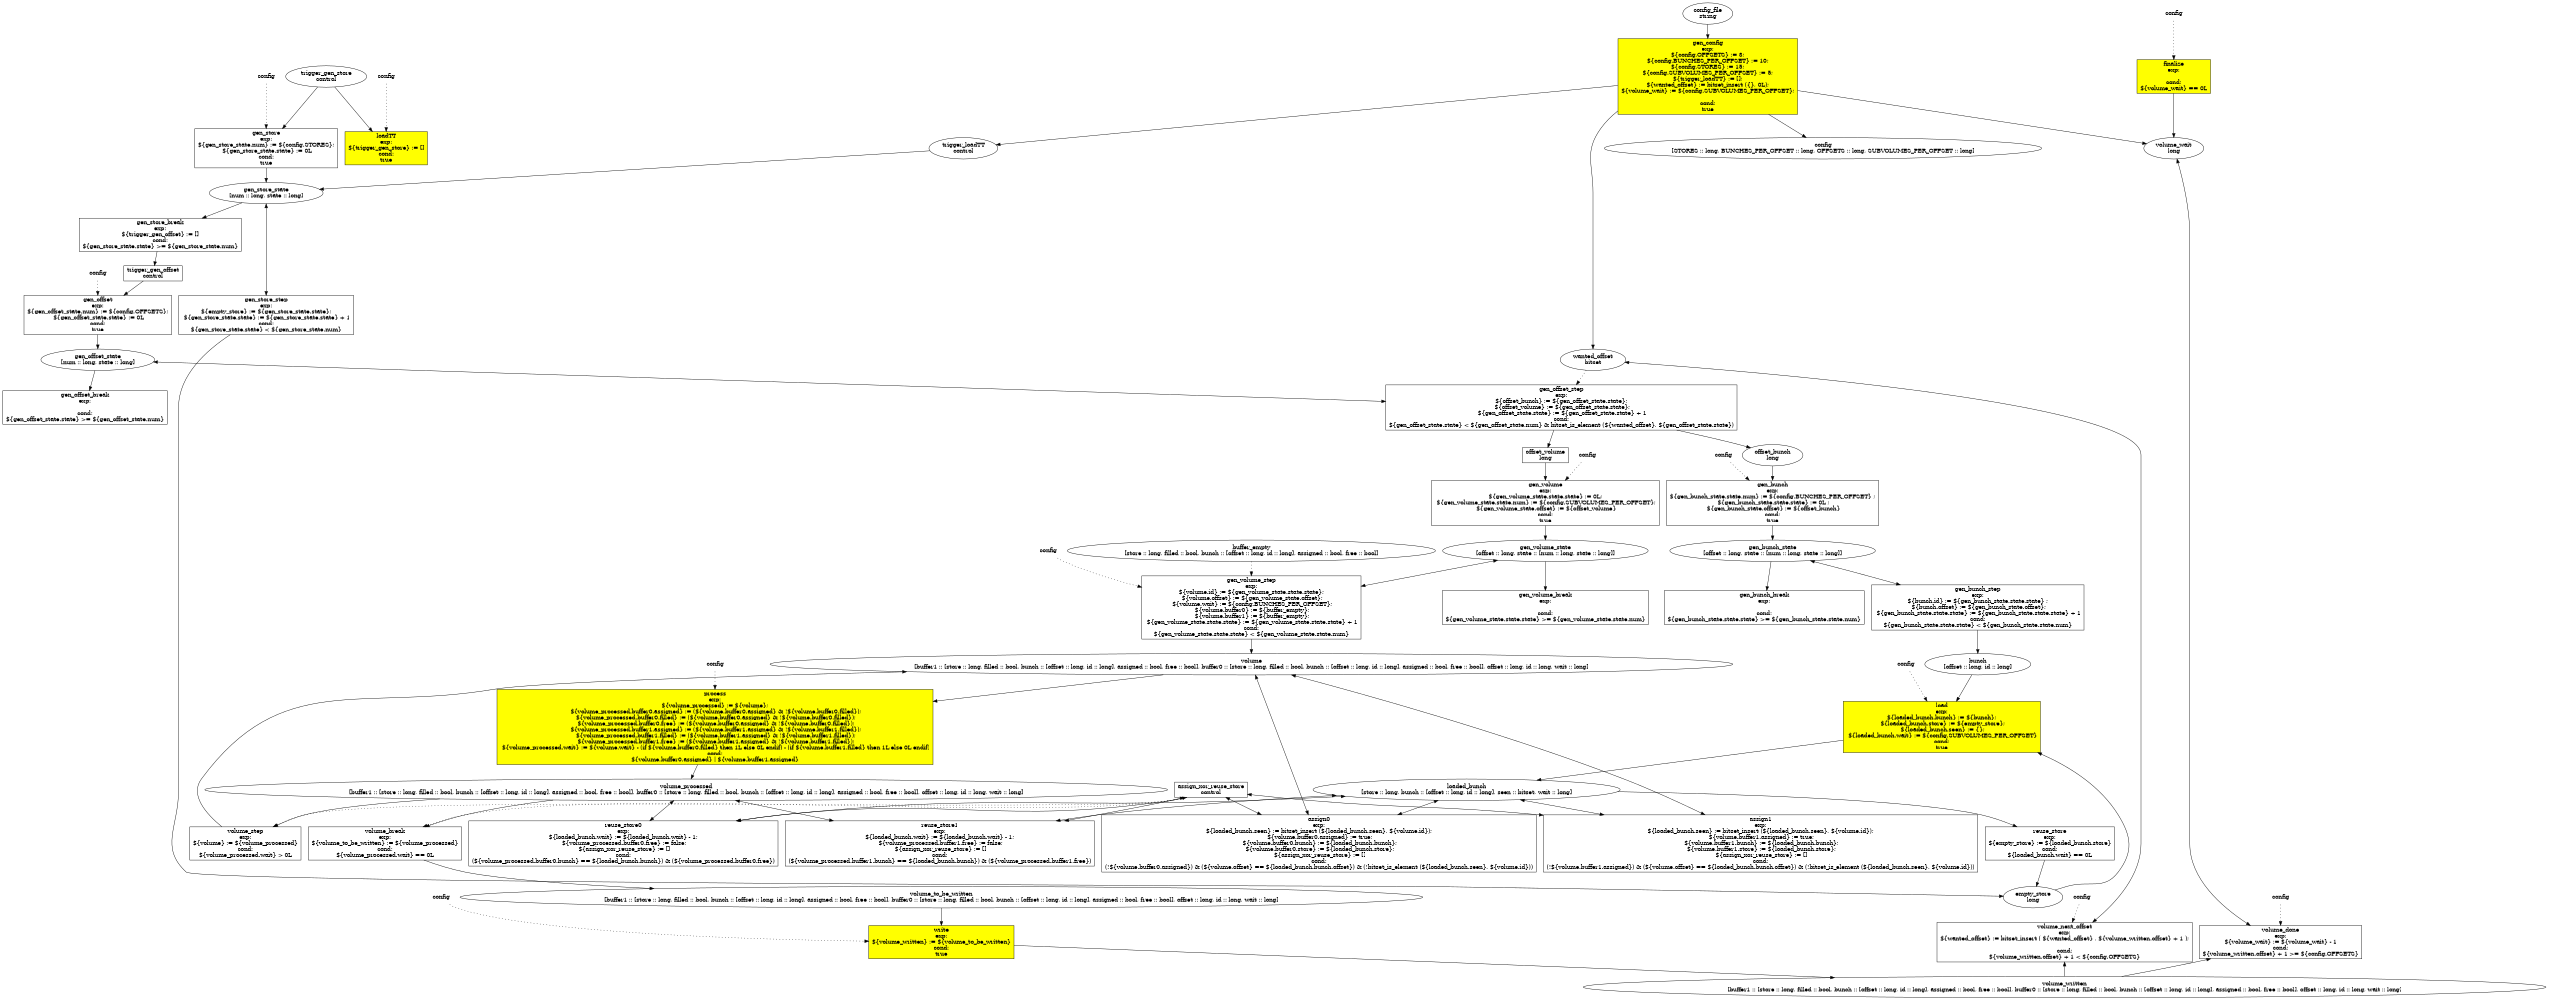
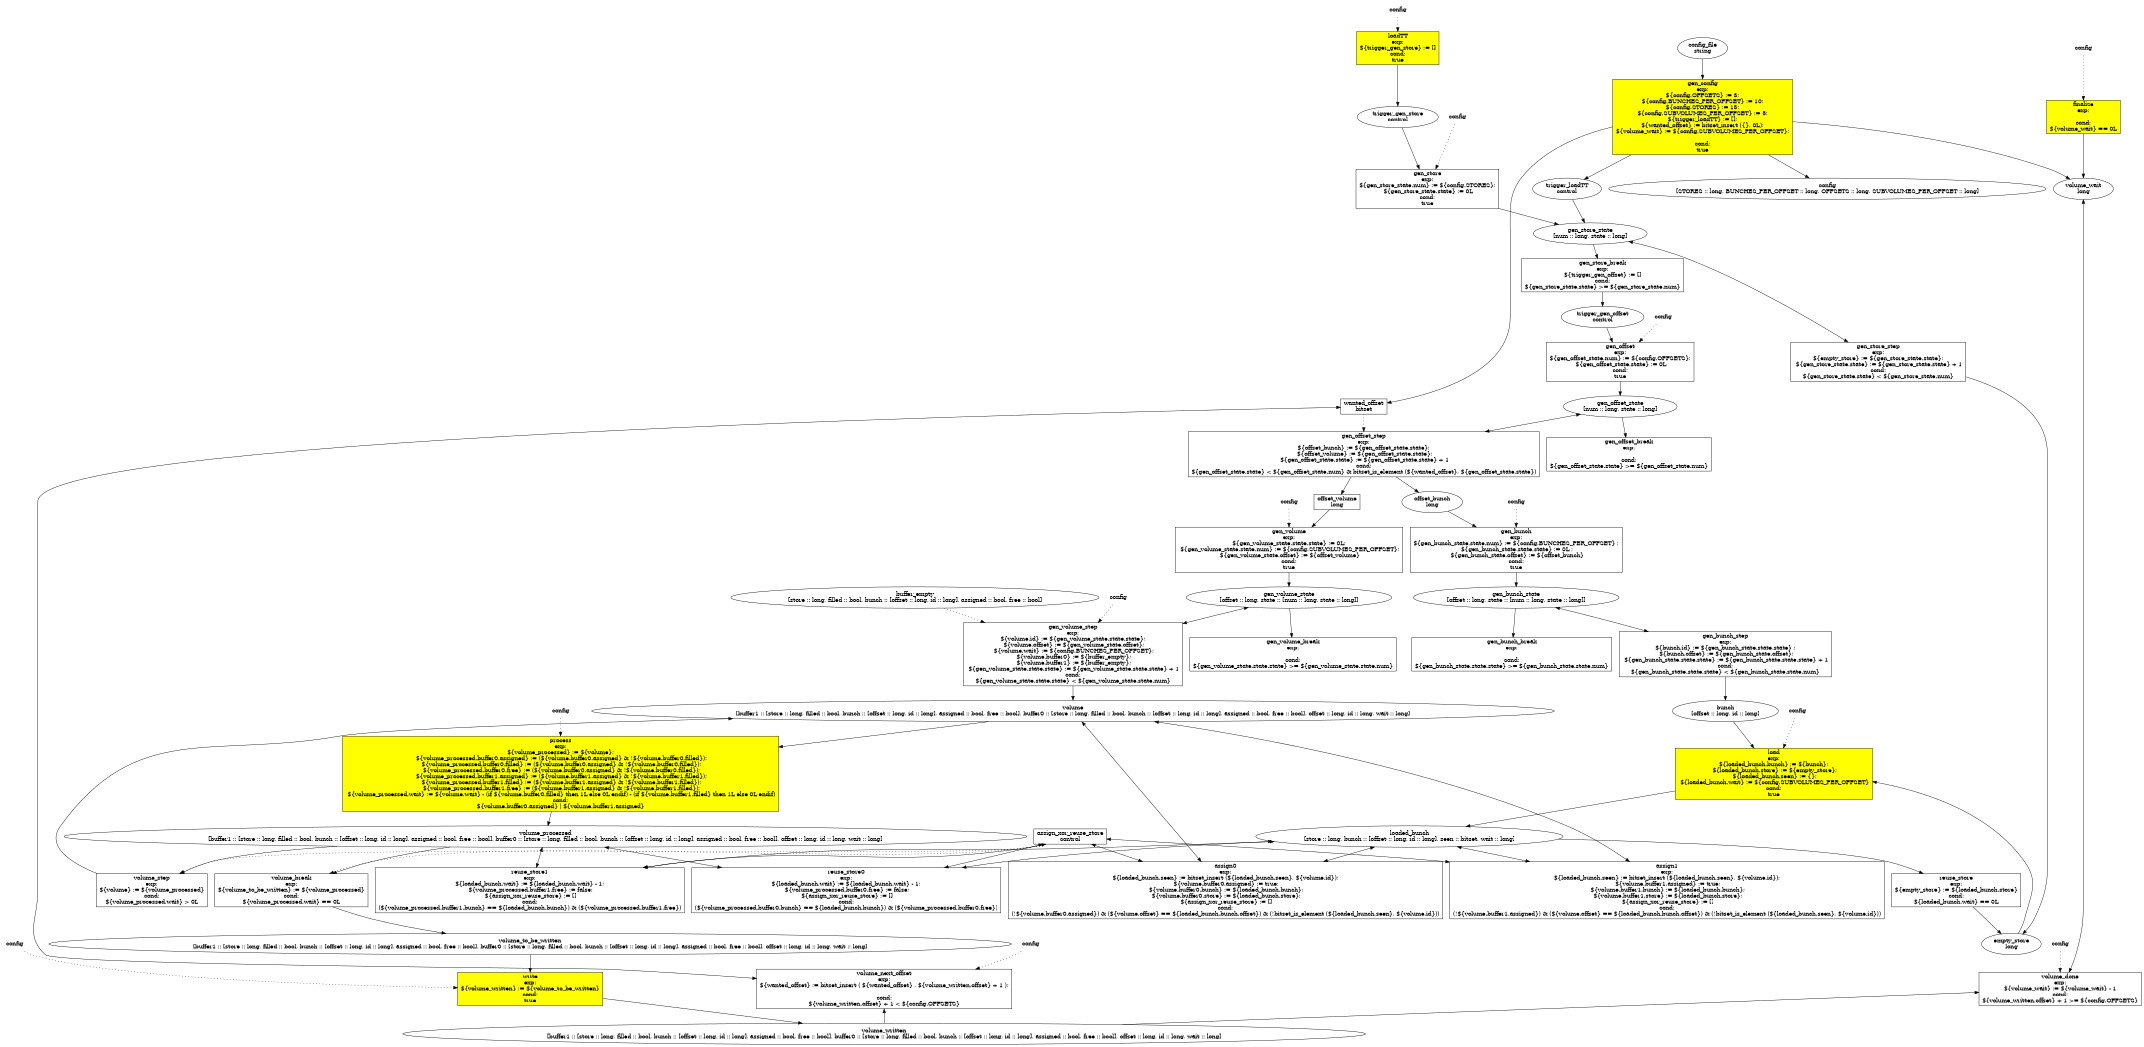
  digraph {
    node [shape=rectangle]
    n1 [label="volume_done\nexp:\n${volume_wait} := ${volume_wait} - 1\ncond:\n${volume_written.offset} + 1 >= ${config.OFFSETS}"]
    n2 [label="volume_next_offset\nexp:\n${wanted_offset} := bitset_insert ( ${wanted_offset} , ${volume_written.offset} + 1 );\n\ncond:\n${volume_written.offset} + 1 < ${config.OFFSETS}"]
    n3 [fillcolor=yellow label="write\nexp:\n${volume_written} := ${volume_to_be_written}\ncond:\ntrue" style=filled]
    n4 [label="volume_written\n[buffer1 :: [store :: long, filled :: bool, bunch :: [offset :: long, id :: long], assigned :: bool, free :: bool], buffer0 :: [store :: long, filled :: bool, bunch :: [offset :: long, id :: long], assigned :: bool, free :: bool], offset :: long, id :: long, wait :: long]" shape=ellipse]
    n5 [fillcolor=yellow label="loadTT\nexp:\n${trigger_gen_store} := []\ncond:\ntrue" style=filled]
    n6 [label="trigger_gen_store\ncontrol" shape=ellipse]
    n7 [label="gen_store\nexp:\n${gen_store_state.num} := ${config.STORES};\n ${gen_store_state.state} := 0L\ncond:\ntrue"]
    n8 [label="gen_store_state\n[num :: long, state :: long]" shape=ellipse]
    n9 [label="gen_store_break\nexp:\n${trigger_gen_offset} := []\ncond:\n${gen_store_state.state} >= ${gen_store_state.num}"]
    n10 [label="gen_store_step\nexp:\n${empty_store} := ${gen_store_state.state};\n ${gen_store_state.state} := ${gen_store_state.state} + 1\ncond:\n${gen_store_state.state} < ${gen_store_state.num}"]
    n11 [fillcolor=yellow label="finalize\nexp:\n\ncond:\n${volume_wait} == 0L" style=filled]
    n12 [label="volume_wait\nlong" shape=ellipse]
-   n13 [label="trigger_gen_offset\ncontrol" shape=box]
+   n13 [label="trigger_gen_offset\ncontrol" shape=ellipse]
    n14 [label="gen_offset\nexp:\n${gen_offset_state.num} := ${config.OFFSETS};\n ${gen_offset_state.state} := 0L\ncond:\ntrue"]
    n15 [label="volume_break\nexp:\n${volume_to_be_written} := ${volume_processed}\ncond:\n${volume_processed.wait} == 0L"]
    n16 [label="volume_to_be_written\n[buffer1 :: [store :: long, filled :: bool, bunch :: [offset :: long, id :: long], assigned :: bool, free :: bool], buffer0 :: [store :: long, filled :: bool, bunch :: [offset :: long, id :: long], assigned :: bool, free :: bool], offset :: long, id :: long, wait :: long]" shape=ellipse]
    n17 [label="reuse_store1\nexp:\n${loaded_bunch.wait} := ${loaded_bunch.wait} - 1;\n ${volume_processed.buffer1.free} := false;\n ${assign_xor_reuse_store} := []\ncond:\n(${volume_processed.buffer1.bunch} == ${loaded_bunch.bunch}) & (${volume_processed.buffer1.free})"]
    n18 [label="reuse_store\nexp:\n${empty_store} := ${loaded_bunch.store}\ncond:\n${loaded_bunch.wait} == 0L"]
    n19 [label="empty_store\nlong" shape=ellipse]
    n20 [fillcolor=yellow label="load\nexp:\n${loaded_bunch.bunch} := ${bunch};\n ${loaded_bunch.store} := ${empty_store};\n ${loaded_bunch.seen} := {};\n ${loaded_bunch.wait} := ${config.SUBVOLUMES_PER_OFFSET}\ncond:\ntrue" style=filled]
    n21 [fillcolor=yellow label="process\nexp:\n${volume_processed} := ${volume};\n ${volume_processed.buffer0.assigned} := (${volume.buffer0.assigned} & !${volume.buffer0.filled});\n ${volume_processed.buffer0.filled} := (${volume.buffer0.assigned} & !${volume.buffer0.filled});\n ${volume_processed.buffer0.free} := (${volume.buffer0.assigned} & !${volume.buffer0.filled});\n ${volume_processed.buffer1.assigned} := (${volume.buffer1.assigned} & !${volume.buffer1.filled});\n ${volume_processed.buffer1.filled} := (${volume.buffer1.assigned} & !${volume.buffer1.filled});\n ${volume_processed.buffer1.free} := (${volume.buffer1.assigned} & !${volume.buffer1.filled});\n ${volume_processed.wait} := ${volume.wait} - (if ${volume.buffer0.filled} then 1L else 0L endif) - (if ${volume.buffer1.filled} then 1L else 0L endif)\ncond:\n${volume.buffer0.assigned} | ${volume.buffer1.assigned}" style=filled]
    n22 [label="volume_processed\n[buffer1 :: [store :: long, filled :: bool, bunch :: [offset :: long, id :: long], assigned :: bool, free :: bool], buffer0 :: [store :: long, filled :: bool, bunch :: [offset :: long, id :: long], assigned :: bool, free :: bool], offset :: long, id :: long, wait :: long]" shape=ellipse]
    n23 [label="volume_step\nexp:\n${volume} := ${volume_processed}\ncond:\n${volume_processed.wait} > 0L"]
    n24 [label="reuse_store0\nexp:\n${loaded_bunch.wait} := ${loaded_bunch.wait} - 1;\n ${volume_processed.buffer0.free} := false;\n ${assign_xor_reuse_store} := []\ncond:\n(${volume_processed.buffer0.bunch} == ${loaded_bunch.bunch}) & (${volume_processed.buffer0.free})"]
    n25 [label="volume\n[buffer1 :: [store :: long, filled :: bool, bunch :: [offset :: long, id :: long], assigned :: bool, free :: bool], buffer0 :: [store :: long, filled :: bool, bunch :: [offset :: long, id :: long], assigned :: bool, free :: bool], offset :: long, id :: long, wait :: long]" shape=ellipse]
    n26 [label="assign0\nexp:\n${loaded_bunch.seen} := bitset_insert (${loaded_bunch.seen}, ${volume.id});\n ${volume.buffer0.assigned} := true;\n ${volume.buffer0.bunch} := ${loaded_bunch.bunch};\n ${volume.buffer0.store} := ${loaded_bunch.store};\n ${assign_xor_reuse_store} := []\ncond:\n(!${volume.buffer0.assigned}) & (${volume.offset} == ${loaded_bunch.bunch.offset}) & (!bitset_is_element (${loaded_bunch.seen}, ${volume.id}))"]
    n27 [label="assign1\nexp:\n${loaded_bunch.seen} := bitset_insert (${loaded_bunch.seen}, ${volume.id});\n ${volume.buffer1.assigned} := true;\n ${volume.buffer1.bunch} := ${loaded_bunch.bunch};\n ${volume.buffer1.store} := ${loaded_bunch.store};\n ${assign_xor_reuse_store} := []\ncond:\n(!${volume.buffer1.assigned}) & (${volume.offset} == ${loaded_bunch.bunch.offset}) & (!bitset_is_element (${loaded_bunch.seen}, ${volume.id}))"]
    n28 [label="gen_offset_step\nexp:\n${offset_bunch} := ${gen_offset_state.state};\n ${offset_volume} := ${gen_offset_state.state};\n ${gen_offset_state.state} := ${gen_offset_state.state} + 1\ncond:\n${gen_offset_state.state} < ${gen_offset_state.num} & bitset_is_element (${wanted_offset}, ${gen_offset_state.state})"]
    n29 [label="offset_volume\nlong" shape=box]
    n30 [label="offset_bunch\nlong" shape=ellipse]
    n31 [label="gen_volume\nexp:\n${gen_volume_state.state.state} := 0L;\n ${gen_volume_state.state.num} := ${config.SUBVOLUMES_PER_OFFSET};\n ${gen_volume_state.offset} := ${offset_volume}\ncond:\ntrue"]
    n32 [label="gen_bunch\nexp:\n${gen_bunch_state.state.num} := ${config.BUNCHES_PER_OFFSET} ;\n ${gen_bunch_state.state.state} := 0L ;\n ${gen_bunch_state.offset} := ${offset_bunch}\ncond:\ntrue"]
    n33 [label="loaded_bunch\n[store :: long, bunch :: [offset :: long, id :: long], seen :: bitset, wait :: long]" shape=ellipse]
    n34 [label="gen_offset_break\nexp:\n\ncond:\n${gen_offset_state.state} >= ${gen_offset_state.num}"]
    n35 [label="gen_volume_break\nexp:\n\ncond:\n${gen_volume_state.state.state} >= ${gen_volume_state.state.num}"]
    n36 [label="gen_bunch_step\nexp:\n${bunch.id} := ${gen_bunch_state.state.state} ;\n ${bunch.offset} := ${gen_bunch_state.offset};\n ${gen_bunch_state.state.state} := ${gen_bunch_state.state.state} + 1\ncond:\n${gen_bunch_state.state.state} < ${gen_bunch_state.state.num}"]
    n37 [label="bunch\n[offset :: long, id :: long]" shape=ellipse]
    n38 [label="gen_volume_state\n[offset :: long, state :: [num :: long, state :: long]]" shape=ellipse]
    n39 [label="gen_volume_step\nexp:\n${volume.id} := ${gen_volume_state.state.state};\n ${volume.offset} := ${gen_volume_state.offset};\n ${volume.wait} := ${config.BUNCHES_PER_OFFSET};\n ${volume.buffer0} := ${buffer_empty};\n ${volume.buffer1} := ${buffer_empty};\n ${gen_volume_state.state.state} := ${gen_volume_state.state.state} + 1\ncond:\n${gen_volume_state.state.state} < ${gen_volume_state.state.num}"]
    n40 [label="gen_bunch_break\nexp:\n\ncond:\n${gen_bunch_state.state.state} >= ${gen_bunch_state.state.num}"]
    n41 [label="gen_offset_state\n[num :: long, state :: long]" shape=ellipse]
    n42 [label="gen_bunch_state\n[offset :: long, state :: [num :: long, state :: long]]" shape=ellipse]
    n43 [label="buffer_empty\n[store :: long, filled :: bool, bunch :: [offset :: long, id :: long], assigned :: bool, free :: bool]" shape=ellipse]
-   n44 [label="wanted_offset\nbitset" shape=ellipse]
+   n44 [label="wanted_offset\nbitset" shape=box]
    n45 [label="assign_xor_reuse_store\ncontrol" shape=box]
    n46 [label="config\n[STORES :: long, BUNCHES_PER_OFFSET :: long, OFFSETS :: long, SUBVOLUMES_PER_OFFSET :: long]" shape=ellipse]
    n47 [fillcolor=yellow label="gen_config\nexp:\n${config.OFFSETS} := 3;\n${config.BUNCHES_PER_OFFSET} := 10;\n${config.STORES} := 15;\n${config.SUBVOLUMES_PER_OFFSET} := 5;\n${trigger_loadTT} := [];\n${wanted_offset} := bitset_insert ({}, 0L);\n${volume_wait} := ${config.SUBVOLUMES_PER_OFFSET};\n\ncond:\ntrue" style=filled]
    n48 [label="trigger_loadTT\ncontrol" shape=ellipse]
    n49 [label="config_file\nstring" shape=ellipse]
    n50 [label=config shape=none]
    n51 [label=config shape=none]
    n52 [label=config shape=none]
    n53 [label=config shape=none]
    n54 [label=config shape=none]
    n55 [label=config shape=none]
    n56 [label=config shape=none]
    n57 [label=config shape=none]
    n58 [label=config shape=none]
    n59 [label=config shape=none]
    n60 [label=config shape=none]
    n61 [label=config shape=none]
    subgraph sub_1 {
      rank=same
      n1
      n2
      n3
    }
    n3 -> n4
    n4 -> n1
    n4 -> n2
-   n6 -> n5
+   n5 -> n6
    n6 -> n7
    n7 -> n8
    n8 -> n9
    n8 -> n10 [dir=both]
    n9 -> n13
    n10 -> n19
    n11 -> n12
    n12 -> n1 [dir=both]
    n13 -> n14
    n14 -> n41
    n15 -> n16
    n16 -> n3
    n18 -> n19
    n19 -> n20
    n20 -> n33
    n21 -> n22
    n22 -> n15
    n22 -> n17 [dir=both]
    n22 -> n23
    n22 -> n24 [dir=both]
    n23 -> n25
    n25 -> n21
    n25 -> n26 [dir=both]
    n25 -> n27 [dir=both]
    n28 -> n29
    n28 -> n30
    n29 -> n31
    n30 -> n32
    n31 -> n38
    n32 -> n42
    n33 -> n17 [dir=both]
    n33 -> n18
    n33 -> n24 [dir=both]
    n33 -> n26 [dir=both]
    n33 -> n27 [dir=both]
    n36 -> n37
    n37 -> n20
    n38 -> n35
    n38 -> n39 [dir=both]
    n39 -> n25
    n41 -> n28 [dir=both]
    n41 -> n34
    n42 -> n36 [dir=both]
    n42 -> n40
    n43 -> n39 [style=dotted]
    n44 -> n2 [dir=both]
    n44 -> n28 [style=dotted]
    n45 -> n15 [style=dotted]
    n45 -> n17 [dir=both]
    n45 -> n23 [style=dotted]
    n45 -> n24 [dir=both]
    n45 -> n26 [dir=both]
    n45 -> n27 [dir=both]
    n47 -> n12
    n47 -> n44
    n47 -> n46
    n47 -> n48
    n48 -> n8
    n49 -> n47
    n50 -> n5 [style=dotted]
    n51 -> n7 [style=dotted]
    n52 -> n14 [style=dotted]
    n53 -> n32 [style=dotted]
    n54 -> n31 [style=dotted]
    n55 -> n39 [style=dotted]
    n56 -> n20 [style=dotted]
    n57 -> n21 [style=dotted]
    n58 -> n3 [style=dotted]
    n59 -> n2 [style=dotted]
    n60 -> n1 [style=dotted]
    n61 -> n11 [style=dotted]
  }
